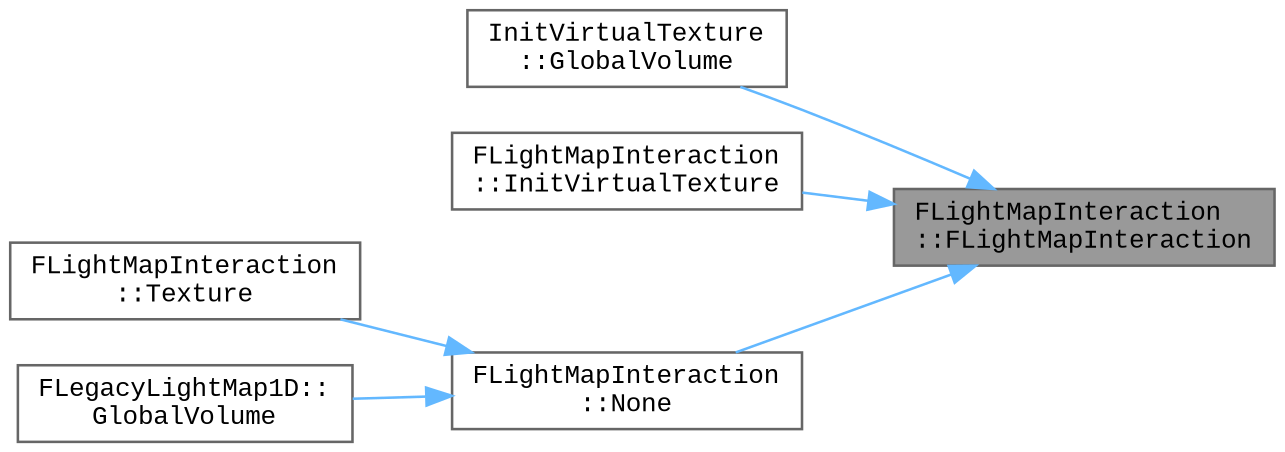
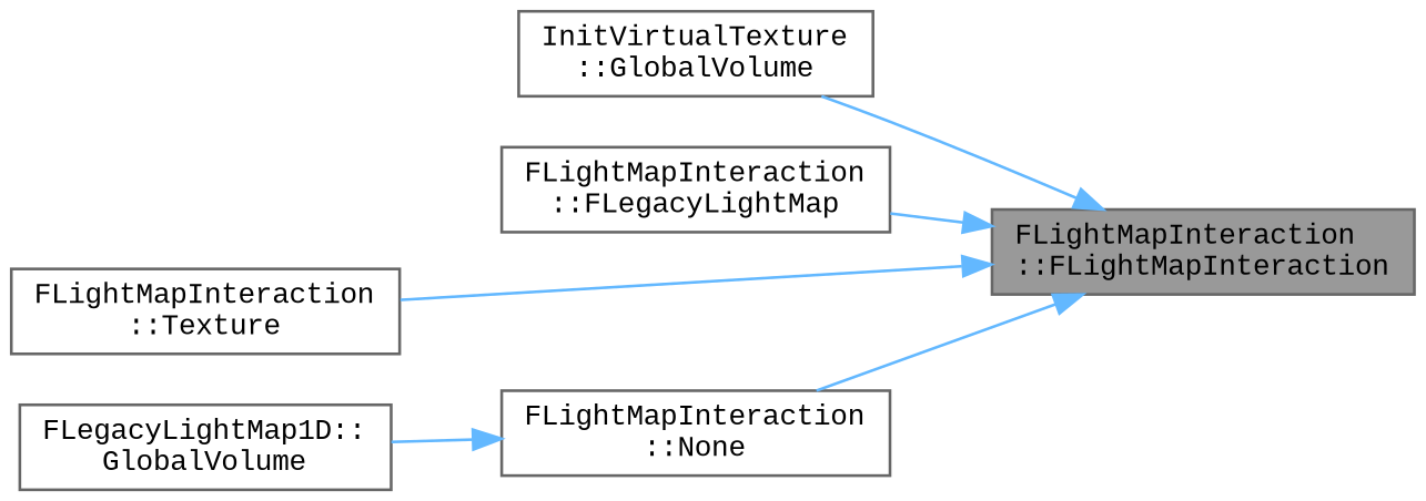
  digraph {
    fontname="Liberation Mono"
    rankdir=RL
    node [color=grey40 fillcolor=white fontname="Liberation Mono" fontsize=10 shape=box style=filled]
    edge [color=steelblue1 dir=back fontname="Liberation Mono" fontsize=10 labelfontname=Helvetica labelfontsize=10 style=solid]
    n1 [color=gray40 fillcolor=grey60 fontcolor=black height=0.2 label="FLightMapInteraction\l::FLightMapInteraction" width=0.4]
    n2 [height=0.2 label="InitVirtualTexture\l::GlobalVolume" width=0.4]
-   n3 [height=0.2 label="FLightMapInteraction\l::InitVirtualTexture" width=0.4]
+   n3 [height=0.2 label="FLightMapInteraction\l::FLegacyLightMap" width=0.4]
    n4 [height=0.2 label="FLightMapInteraction\l::None" width=0.4]
    n5 [height=0.2 label="FLightMapInteraction\l::Texture" width=0.4]
    n6 [height=0.2 label="FLegacyLightMap1D::\lGlobalVolume" width=0.4]
    n1 -> n2
    n1 -> n3
    n1 -> n4
-   n4 -> n5
+   n1 -> n5
    n4 -> n6
  }
